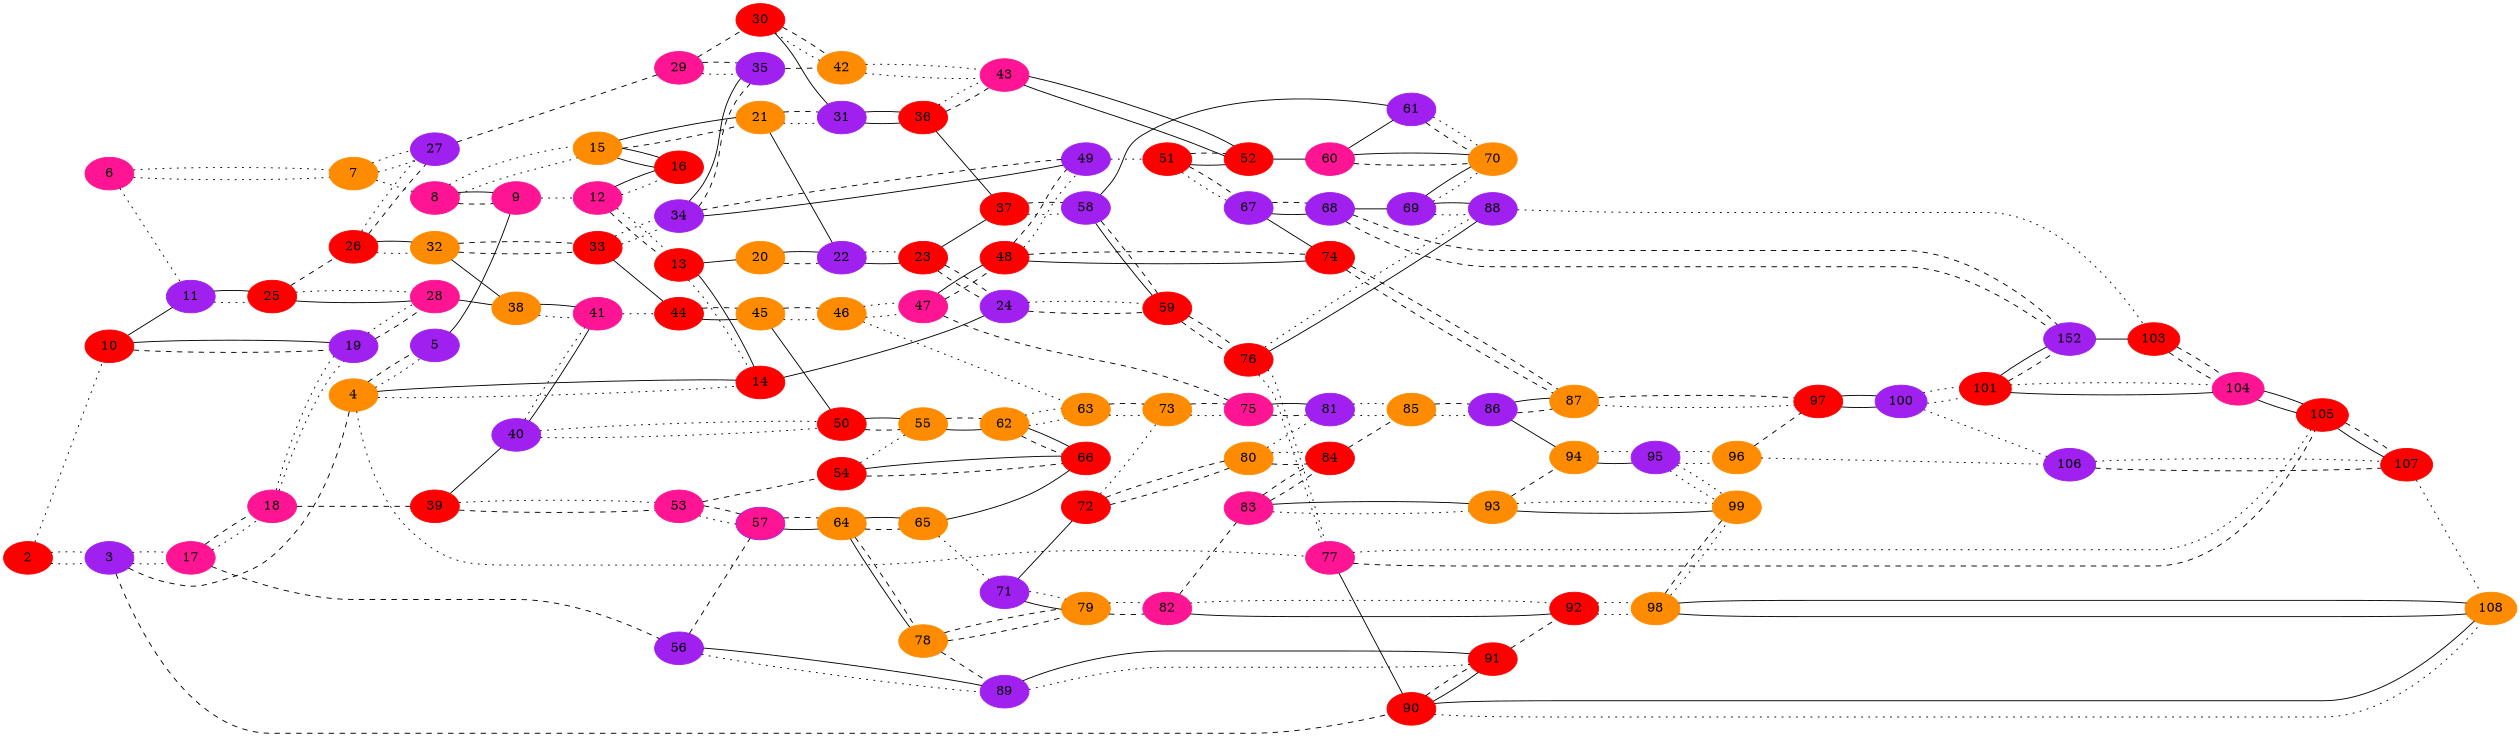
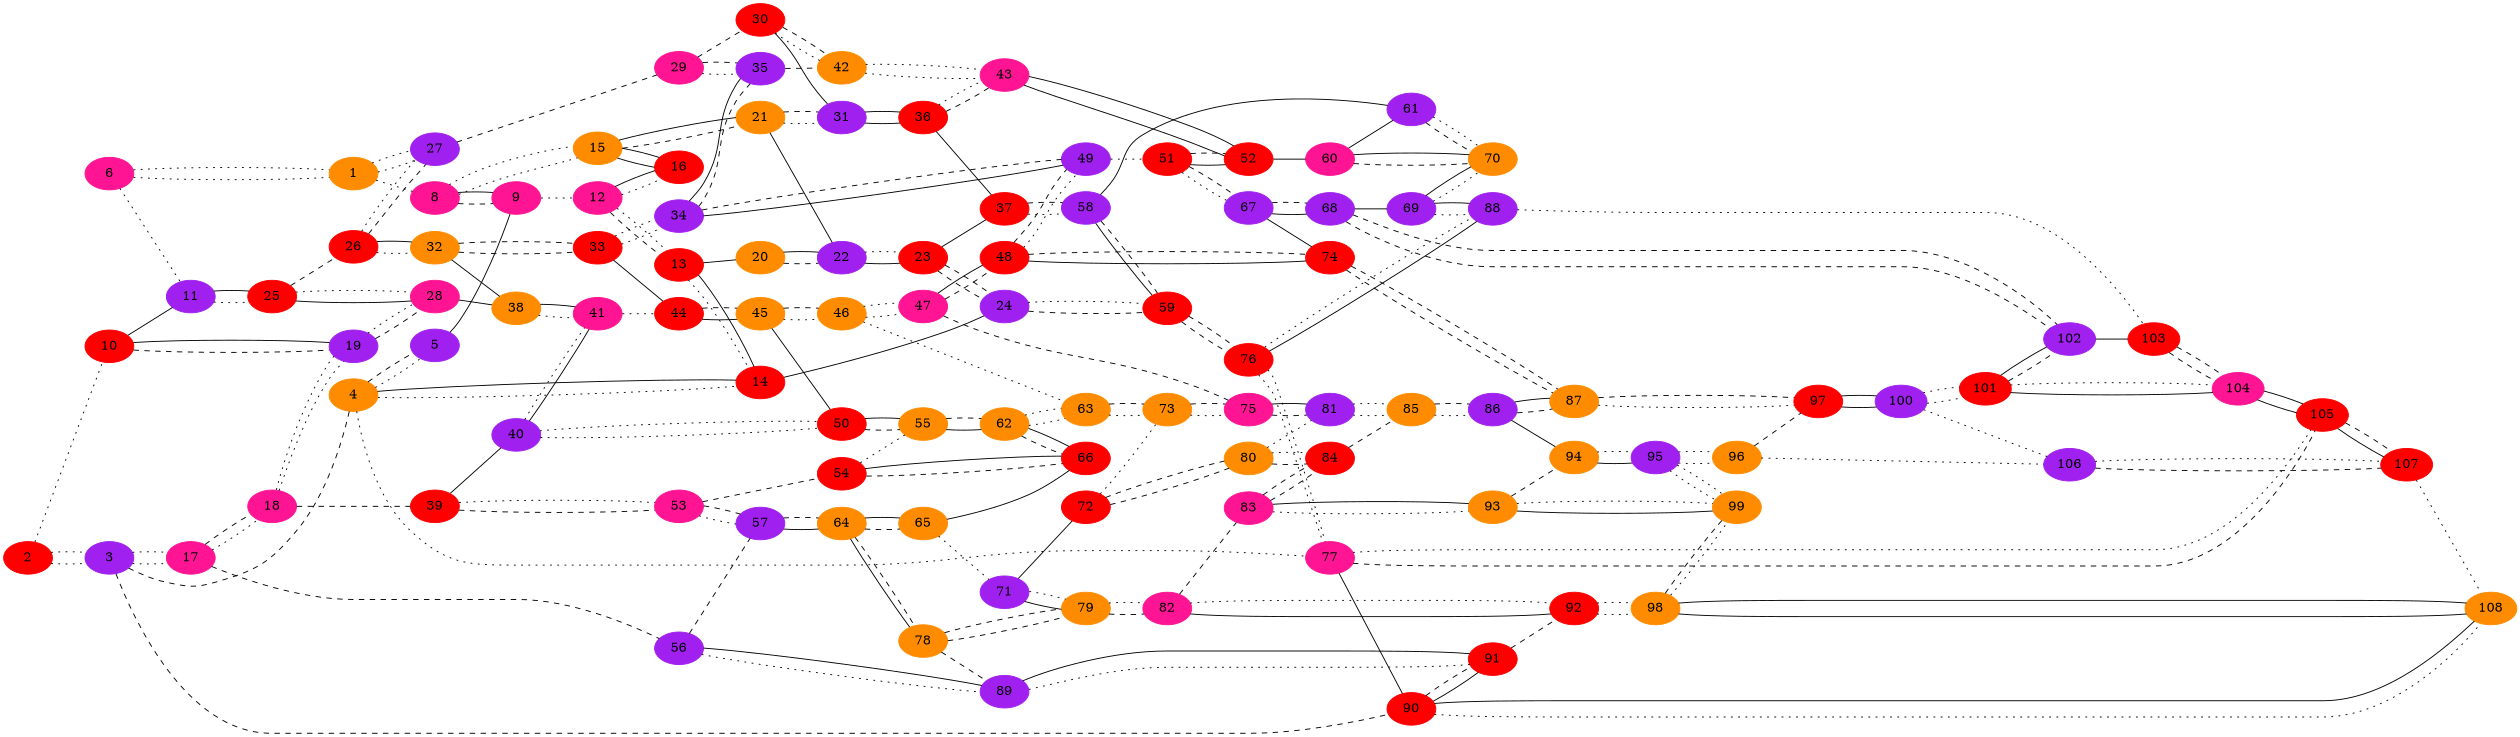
  graph {
    rankdir=LR
    node [color=red style=filled]
    edge [style=dotted]
    3 [color=purple]
    2
    10
    6 [color=deeppink]
-   7 [color=darkorange]
+   7 [color=darkorange label=1]
    11 [color=purple]
    4 [color=darkorange]
    17 [color=deeppink]
    90
    19 [color=purple]
    5 [color=purple]
    14
    77 [color=deeppink]
    18 [color=deeppink]
    56 [color=purple]
    91
    108 [color=darkorange]
    9 [color=deeppink]
    24 [color=purple]
    105
    12 [color=deeppink]
    8 [color=deeppink]
    27 [color=purple]
    25
    15 [color=darkorange]
    29 [color=deeppink]
    16
    21 [color=darkorange]
    13
    28 [color=deeppink]
    26
    20 [color=darkorange]
    22 [color=purple]
    59
    31 [color=purple]
    39
-   57 [color=purple fillcolor=deeppink]
+   57 [color=purple]
    89 [color=purple]
    40 [color=purple]
    53 [color=deeppink]
    38 [color=darkorange]
    23
    36
    37
    58 [color=purple]
    76
    32 [color=darkorange]
    33
    30
    35 [color=purple]
    41 [color=deeppink]
    42 [color=darkorange]
    43 [color=deeppink]
    34 [color=purple]
    44
    49 [color=purple]
    45 [color=darkorange]
    51
    52
    61 [color=purple]
    50
    54
    55 [color=darkorange]
    60 [color=deeppink]
    46 [color=darkorange]
    47 [color=deeppink]
    63 [color=darkorange]
    48
    75 [color=deeppink]
    73 [color=darkorange]
    74
    81 [color=purple]
    87 [color=darkorange]
    67 [color=purple]
    62 [color=darkorange]
    68 [color=purple]
    70 [color=darkorange]
    66
    64 [color=darkorange]
    65 [color=darkorange]
    78 [color=darkorange]
    88 [color=purple]
    71 [color=purple]
    79 [color=darkorange]
    72
    69 [color=purple]
-   102 [color=purple label=152]
+   102 [color=purple]
    103
    80 [color=darkorange]
    82 [color=deeppink]
    84
    97
    85 [color=darkorange]
    107
    83 [color=deeppink]
    92
    86 [color=purple]
    93 [color=darkorange]
    98 [color=darkorange]
    94 [color=darkorange]
    99 [color=darkorange]
    95 [color=purple]
    100 [color=purple]
    104 [color=deeppink]
    96 [color=darkorange]
    106 [color=purple]
    101
    3 -- 4 [style=dashed]
    3 -- 17
    3 -- 17
    3 -- 90 [style=dashed]
    2 -- 3
    2 -- 3
    2 -- 10
    10 -- 11 [style=solid]
    10 -- 19 [style=dashed]
    10 -- 19 [style=solid]
    6 -- 7
    6 -- 7
    6 -- 11
    7 -- 8
    7 -- 27
    7 -- 27
    11 -- 25
    11 -- 25 [style=solid]
    4 -- 5
    4 -- 5 [style=dashed]
    4 -- 14
    4 -- 14 [style=solid]
    4 -- 77
    17 -- 18
    17 -- 18 [style=dashed]
    17 -- 56 [style=dashed]
    90 -- 91 [style=solid]
    90 -- 91 [style=dashed]
    90 -- 108
    90 -- 108 [style=solid]
    19 -- 28 [style=dashed]
    19 -- 28
    5 -- 9 [style=solid]
    14 -- 24 [style=solid]
    77 -- 90 [style=solid]
    77 -- 105 [style=dashed]
    77 -- 105
    18 -- 19
    18 -- 19
    18 -- 39 [style=dashed]
    56 -- 57 [style=dashed]
    56 -- 89
    56 -- 89 [style=solid]
    91 -- 92 [style=dashed]
    9 -- 12
    24 -- 59 [style=dashed]
    24 -- 59
    105 -- 107 [style=solid]
    105 -- 107 [style=dashed]
    12 -- 16
    12 -- 16 [style=solid]
    12 -- 13 [style=dashed]
    12 -- 13
    8 -- 9 [style=dashed]
    8 -- 9 [style=solid]
    8 -- 15
    8 -- 15
    27 -- 29 [style=dashed]
    25 -- 28 [style=solid]
    25 -- 28
    25 -- 26 [style=dashed]
    15 -- 16 [style=solid]
    15 -- 16 [style=solid]
    15 -- 21 [style=dashed]
    15 -- 21 [style=solid]
    29 -- 30 [style=dashed]
    29 -- 35
    29 -- 35 [style=dashed]
    21 -- 22 [style=solid]
    21 -- 31
    21 -- 31 [style=dashed]
    13 -- 14
    13 -- 14 [style=solid]
    13 -- 20 [style=solid]
    28 -- 38 [style=solid]
    26 -- 27 [style=dashed]
    26 -- 27
    26 -- 32
    26 -- 32 [style=solid]
    20 -- 22 [style=dashed]
    20 -- 22 [style=solid]
    22 -- 23 [style=solid]
    22 -- 23
    59 -- 76 [style=dashed]
    59 -- 76 [style=dashed]
    31 -- 36 [style=solid]
    31 -- 36 [style=solid]
    39 -- 40 [style=solid]
    39 -- 53 [style=dashed]
    39 -- 53
    57 -- 64 [style=solid]
    57 -- 64 [style=dashed]
    89 -- 91
    89 -- 91 [style=solid]
    40 -- 41 [style=solid]
    40 -- 41
    40 -- 50
    40 -- 50
    53 -- 57
    53 -- 57 [style=dashed]
    53 -- 54 [style=dashed]
    38 -- 41
    38 -- 41 [style=solid]
    23 -- 24 [style=dashed]
    23 -- 24 [style=dashed]
    23 -- 37 [style=solid]
    36 -- 37 [style=solid]
    36 -- 43 [style=dashed]
    36 -- 43
    37 -- 58
    37 -- 58 [style=dashed]
    58 -- 59 [style=solid]
    58 -- 59 [style=dashed]
    58 -- 61 [style=solid]
    76 -- 77
    76 -- 77
    76 -- 88 [style=solid]
    76 -- 88
    32 -- 38 [style=solid]
    32 -- 33 [style=dashed]
    32 -- 33 [style=dashed]
    33 -- 34
    33 -- 34
    33 -- 44 [style=solid]
    30 -- 31 [style=solid]
    30 -- 42
    30 -- 42 [style=dashed]
    35 -- 42 [style=dashed]
    41 -- 44
    42 -- 43
    42 -- 43
    43 -- 52 [style=solid]
    43 -- 52 [style=solid]
    34 -- 35 [style=dashed]
    34 -- 35 [style=solid]
    34 -- 49 [style=solid]
    34 -- 49 [style=dashed]
    44 -- 45 [style=solid]
    44 -- 45 [style=dashed]
    49 -- 51
    45 -- 50 [style=solid]
    45 -- 46
    45 -- 46 [style=dashed]
    51 -- 52 [style=solid]
    51 -- 52 [style=dashed]
    51 -- 67
    51 -- 67 [style=dashed]
    52 -- 60 [style=solid]
    61 -- 70 [style=dashed]
    61 -- 70
    50 -- 55 [style=dashed]
    50 -- 55 [style=solid]
    54 -- 55
    54 -- 66 [style=dashed]
    54 -- 66 [style=solid]
    55 -- 62 [style=solid]
    55 -- 62 [style=dashed]
    60 -- 61 [style=solid]
    60 -- 70 [style=dashed]
    60 -- 70 [style=solid]
    46 -- 47
    46 -- 47
    46 -- 63
    47 -- 48 [style=dashed]
    47 -- 48 [style=solid]
    47 -- 75 [style=dashed]
    63 -- 73
    63 -- 73 [style=dashed]
    48 -- 49
    48 -- 49 [style=dashed]
    48 -- 74 [style=solid]
    48 -- 74 [style=dashed]
    75 -- 81 [style=dashed]
    75 -- 81 [style=solid]
    73 -- 75
    73 -- 75 [style=dashed]
    74 -- 87 [style=dashed]
    74 -- 87 [style=dashed]
    81 -- 85
    81 -- 85
    87 -- 97
    87 -- 97 [style=dashed]
    67 -- 74 [style=solid]
    67 -- 68 [style=solid]
    67 -- 68 [style=dashed]
    62 -- 63
    62 -- 63
    62 -- 66 [style=dashed]
    62 -- 66 [style=solid]
    68 -- 69 [style=solid]
    68 -- 102 [style=dashed]
    68 -- 102 [style=dashed]
    64 -- 65 [style=dashed]
    64 -- 65 [style=solid]
    64 -- 78 [style=solid]
    64 -- 78 [style=dashed]
    65 -- 66 [style=solid]
    65 -- 71
    78 -- 89 [style=dashed]
    78 -- 79 [style=dashed]
    78 -- 79 [style=dashed]
    88 -- 103
    71 -- 79 [style=solid]
    71 -- 79
    71 -- 72 [style=solid]
    79 -- 82 [style=dashed]
    79 -- 82
    72 -- 73
    72 -- 80 [style=dashed]
    72 -- 80 [style=dashed]
    69 -- 70
    69 -- 70 [style=solid]
    69 -- 88
    69 -- 88 [style=solid]
    102 -- 103 [style=solid]
    103 -- 104 [style=dashed]
    103 -- 104 [style=dashed]
    80 -- 81
    80 -- 84 [style=dashed]
    80 -- 84
    82 -- 83 [style=dashed]
    82 -- 92 [style=solid]
    82 -- 92
    84 -- 85 [style=dashed]
    97 -- 100 [style=solid]
    97 -- 100 [style=solid]
    85 -- 86
    85 -- 86 [style=dashed]
    107 -- 108
    83 -- 84 [style=dashed]
    83 -- 84 [style=dashed]
    83 -- 93
    83 -- 93 [style=solid]
    92 -- 98
    92 -- 98
    86 -- 87 [style=dashed]
    86 -- 87 [style=solid]
    86 -- 94 [style=solid]
    93 -- 94 [style=dashed]
    93 -- 99 [style=solid]
    93 -- 99
    98 -- 108 [style=solid]
    98 -- 108 [style=solid]
    98 -- 99
    98 -- 99 [style=dashed]
    94 -- 95 [style=solid]
    94 -- 95
    95 -- 99
    95 -- 99
    95 -- 96
    95 -- 96
    100 -- 106
    100 -- 101
    100 -- 101
    104 -- 105 [style=solid]
    104 -- 105 [style=solid]
    96 -- 97 [style=dashed]
    96 -- 106
    106 -- 107 [style=dashed]
    106 -- 107
    101 -- 102 [style=dashed]
    101 -- 102 [style=solid]
    101 -- 104 [style=solid]
    101 -- 104
  }
